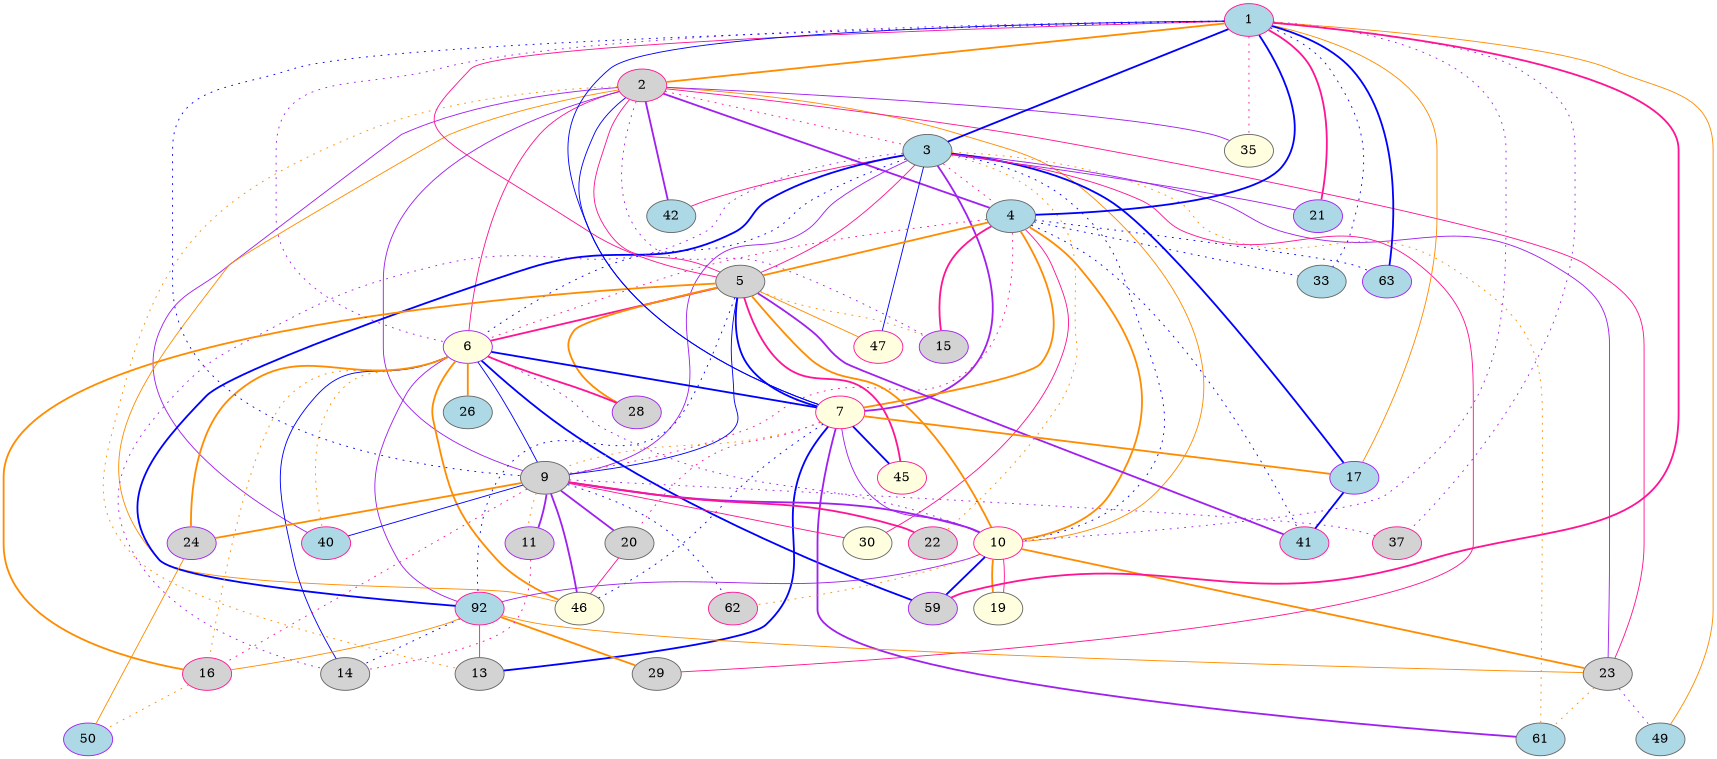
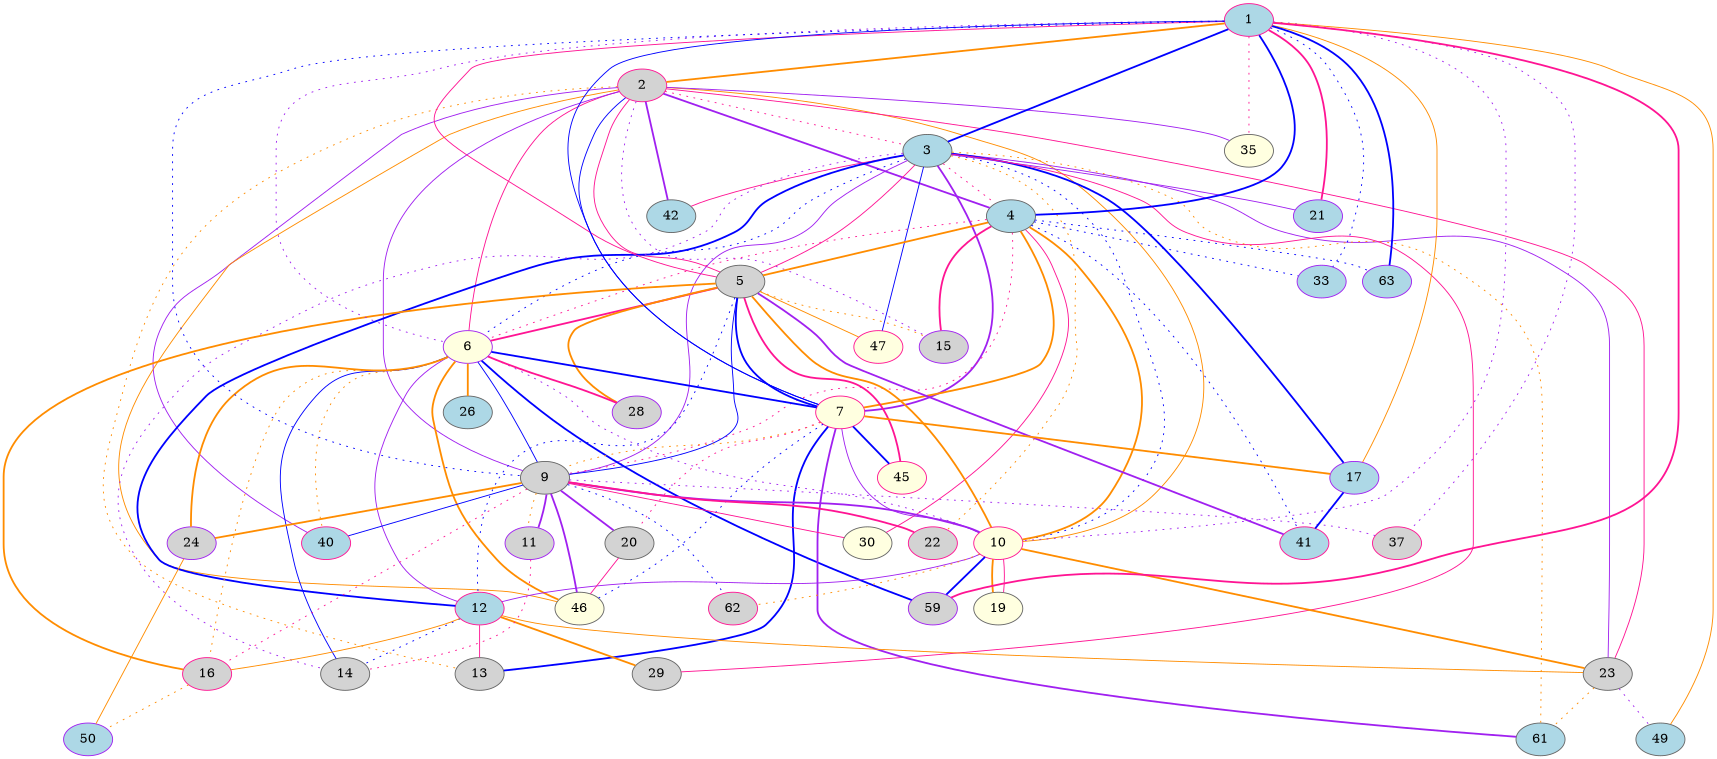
  graph {
    node [color=gray40 fillcolor=lightgrey style=filled]
    edge [color=darkorange style=bold]
    2 [color=deeppink super="+55+38+51+60"]
    3 [fillcolor=lightblue super="+25+73+74+36+56"]
    4 [fillcolor=lightblue super="+32"]
    5 [super="+58"]
    6 [color=purple fillcolor=lightyellow super="+8"]
    7 [color=deeppink fillcolor=lightyellow super="+31+52"]
    9 [super="+27"]
    10 [color=deeppink fillcolor=lightyellow super="+68+77"]
    35 [fillcolor=lightyellow]
    13
    15 [color=purple super="+84"]
    23 [super="+44"]
    40 [color=deeppink fillcolor=lightblue super="+69+72"]
    42 [fillcolor=lightblue]
    46 [fillcolor=lightyellow super="+53"]
    1 [color=deeppink fillcolor=lightblue]
    17 [color=purple fillcolor=lightblue super="+70"]
    21 [color=purple fillcolor=lightblue]
-   33 [fillcolor=lightblue]
+   33 [color=purple fillcolor=lightblue]
    37 [color=deeppink]
    49 [fillcolor=lightblue]
    59 [color=purple super="+75"]
    63 [color=purple fillcolor=lightblue]
-   12 [color=deeppink fillcolor=lightblue super="+18" label=92]
+   12 [color=deeppink fillcolor=lightblue super="+18"]
    14
    22 [color=deeppink]
    29
    47 [color=deeppink fillcolor=lightyellow]
    61 [fillcolor=lightblue]
    30 [fillcolor=lightyellow]
    41 [color=deeppink fillcolor=lightblue super="+81"]
    16 [color=deeppink]
    28 [color=purple]
    45 [color=deeppink fillcolor=lightyellow]
    24 [color=purple]
    26 [fillcolor=lightblue]
    20 [super="+57"]
    11 [color=purple]
    62 [color=deeppink super="+65"]
    19 [fillcolor=lightyellow]
    50 [color=purple fillcolor=lightblue]
    2 -- 3 [color=deeppink style=dotted weight=2]
    2 -- 4 [color=purple]
    2 -- 5 [color=deeppink style=solid]
    2 -- 6 [color=deeppink style=solid weight=2]
    2 -- 7 [color=blue style=solid weight=2]
    2 -- 9 [color=purple style=solid]
    2 -- 10 [style=solid weight=2]
    2 -- 35 [color=purple style=solid]
    2 -- 13 [style=dotted]
    2 -- 15 [color=purple style=dotted]
    2 -- 23 [color=deeppink style=solid]
    2 -- 40 [color=purple style=solid]
    2 -- 42 [color=purple]
    2 -- 46 [style=solid]
    3 -- 4 [color=deeppink style=dotted weight=2]
    3 -- 5 [color=deeppink style=solid weight=2]
    3 -- 6 [color=blue style=dotted weight=2]
    3 -- 7 [color=purple]
    3 -- 9 [color=purple style=solid weight=3]
    3 -- 10 [color=blue style=dotted weight=2]
    3 -- 23 [color=purple style=solid]
    3 -- 42 [color=deeppink style=solid]
    3 -- 17 [color=blue weight=2]
    3 -- 21 [color=purple style=solid]
    3 -- 12 [color=blue]
    3 -- 14 [color=purple style=dotted]
    3 -- 22 [style=dotted]
    3 -- 29 [color=deeppink style=solid]
    3 -- 47 [color=blue style=solid]
    3 -- 61 [style=dotted]
    4 -- 5
    4 -- 6 [color=deeppink style=dotted weight=2]
    4 -- 7
    4 -- 9 [color=deeppink style=dotted weight=2]
    4 -- 10
    4 -- 15 [color=deeppink]
    4 -- 33 [color=blue style=dotted]
    4 -- 63 [color=blue style=dotted]
    4 -- 30 [color=deeppink style=solid]
    4 -- 41 [color=blue style=dotted]
    5 -- 6 [color=deeppink weight=2]
    5 -- 7 [color=blue]
    5 -- 9 [color=blue style=solid]
    5 -- 10 [weight=2]
    5 -- 15 [style=dotted]
    5 -- 12 [color=blue style=dotted]
    5 -- 47 [style=solid]
    5 -- 41 [color=purple]
    5 -- 16
    5 -- 28
    5 -- 45 [color=deeppink]
    6 -- 7 [color=blue weight=4]
    6 -- 9 [color=blue style=solid weight=3]
    6 -- 10 [color=purple style=dotted weight=3]
    6 -- 40 [style=dotted]
    6 -- 46
    6 -- 59 [color=blue]
    6 -- 12 [color=purple style=solid]
    6 -- 14 [color=blue style=solid]
    6 -- 16 [style=dotted]
    6 -- 28 [color=deeppink]
    6 -- 24
    6 -- 26 [weight=2]
    7 -- 9 [style=dotted]
    7 -- 10 [color=purple style=solid]
    7 -- 13 [color=blue]
    7 -- 46 [color=blue style=dotted]
    7 -- 17
    7 -- 61 [color=purple]
    7 -- 45 [color=blue]
    7 -- 20 [color=deeppink style=dotted]
    9 -- 10 [color=purple weight=2]
    9 -- 40 [color=blue style=solid]
    9 -- 46 [color=purple weight=2]
    9 -- 37 [color=purple style=dotted]
    9 -- 22 [color=deeppink]
    9 -- 30 [color=deeppink style=solid]
    9 -- 16 [color=deeppink style=dotted]
    9 -- 24
    9 -- 20 [color=purple weight=2]
    9 -- 11 [style=dotted]
    9 -- 11 [color=purple]
    9 -- 62 [color=blue style=dotted]
    10 -- 23
    10 -- 59 [color=blue]
    10 -- 12 [color=purple style=solid]
    10 -- 62 [style=dotted weight=2]
    10 -- 19
    10 -- 19 [color=deeppink style=solid]
    23 -- 49 [color=purple style=dotted]
    23 -- 61 [style=dotted]
    1 -- 2 [weight=2]
    1 -- 3 [color=blue]
    1 -- 4 [color=blue]
    1 -- 5 [color=deeppink style=solid]
    1 -- 6 [color=purple style=dotted weight=2]
    1 -- 7 [color=blue style=solid weight=2]
    1 -- 9 [color=blue style=dotted]
    1 -- 10 [color=purple style=dotted]
    1 -- 35 [color=deeppink style=dotted]
    1 -- 17 [style=solid]
    1 -- 21 [color=deeppink]
    1 -- 33 [color=blue style=dotted]
    1 -- 37 [color=purple style=dotted]
    1 -- 49 [style=solid]
    1 -- 59 [color=deeppink]
    1 -- 63 [color=blue]
    17 -- 41 [color=blue]
    12 -- 13 [color=deeppink style=solid]
    12 -- 23 [style=solid]
    12 -- 14 [color=blue style=dotted]
    12 -- 29
    12 -- 16 [style=solid]
    16 -- 50 [style=dotted]
    24 -- 50 [style=solid]
    20 -- 46 [color=deeppink style=solid]
    11 -- 14 [color=deeppink style=dotted]
  }
